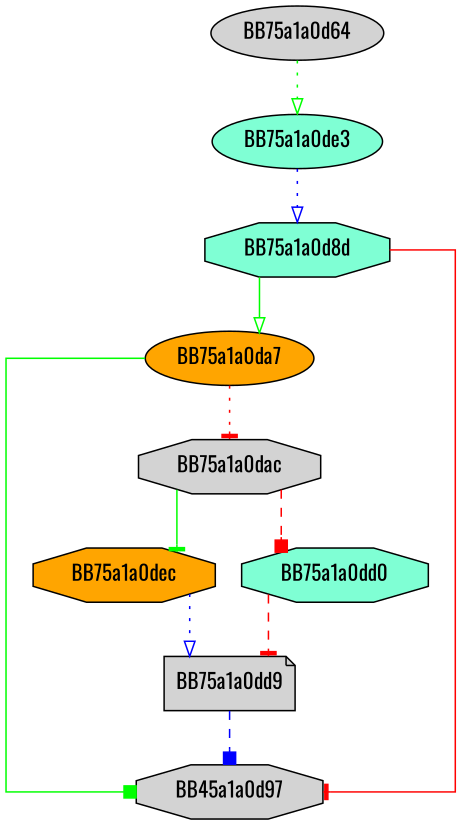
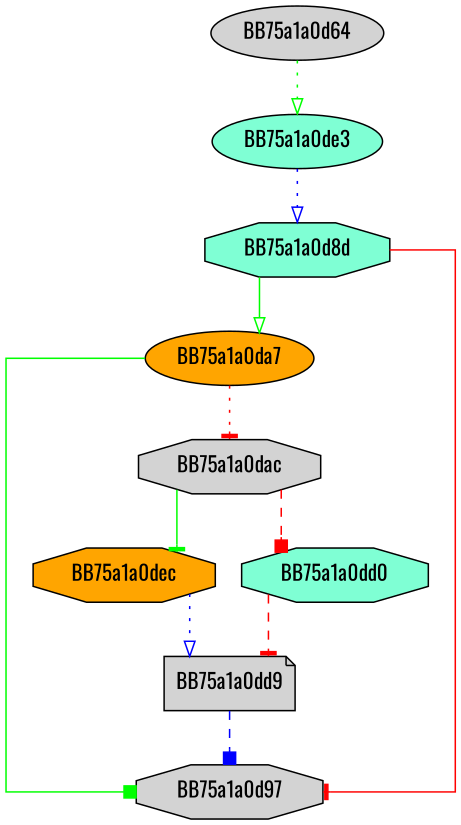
  digraph {
    fontname=Oswald
    splines=ortho
    node [fillcolor=lightgrey fontname=Oswald shape=octagon style=filled]
    edge [arrowhead=onormal color=green fontname=Oswald style=dotted]
    BB75a1a0d64 [shape=ellipse]
    BB75a1a0de3 [fillcolor=aquamarine shape=ellipse]
    BB75a1a0d8d [fillcolor=aquamarine]
    BB75a1a0da7 [fillcolor=orange shape=ellipse]
-   BB75a1a0d97 [label=BB45a1a0d97]
+   BB75a1a0d97
    BB75a1a0dac
    BB75a1a0dec [fillcolor=orange]
    BB75a1a0dd0 [fillcolor=aquamarine]
    BB75a1a0dd9 [shape=note]
    BB75a1a0d64 -> BB75a1a0de3
    BB75a1a0de3 -> BB75a1a0d8d [color=blue]
    BB75a1a0d8d -> BB75a1a0da7 [style=solid]
    BB75a1a0d8d -> BB75a1a0d97 [arrowhead=tee color=red style=solid]
    BB75a1a0da7 -> BB75a1a0d97 [arrowhead=box style=solid]
    BB75a1a0da7 -> BB75a1a0dac [arrowhead=tee color=red]
    BB75a1a0dac -> BB75a1a0dec [arrowhead=tee style=solid]
    BB75a1a0dac -> BB75a1a0dd0 [arrowhead=box color=red style=dashed]
    BB75a1a0dec -> BB75a1a0dd9 [color=blue]
    BB75a1a0dd0 -> BB75a1a0dd9 [arrowhead=tee color=red style=dashed]
    BB75a1a0dd9 -> BB75a1a0d97 [arrowhead=box color=blue style=dashed]
  }
